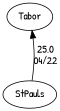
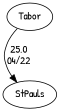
  digraph {
    fontname="Patrick Hand"
    node [fontname="Patrick Hand"]
    Tabor
    StPauls
-   StPauls -> Tabor [label="25.0\n04/22" random=random weight=75 fontname="Patrick Hand"]
+   Tabor -> StPauls [label="25.0\n04/22" random=random weight=75 fontname="Patrick Hand"]
  }
